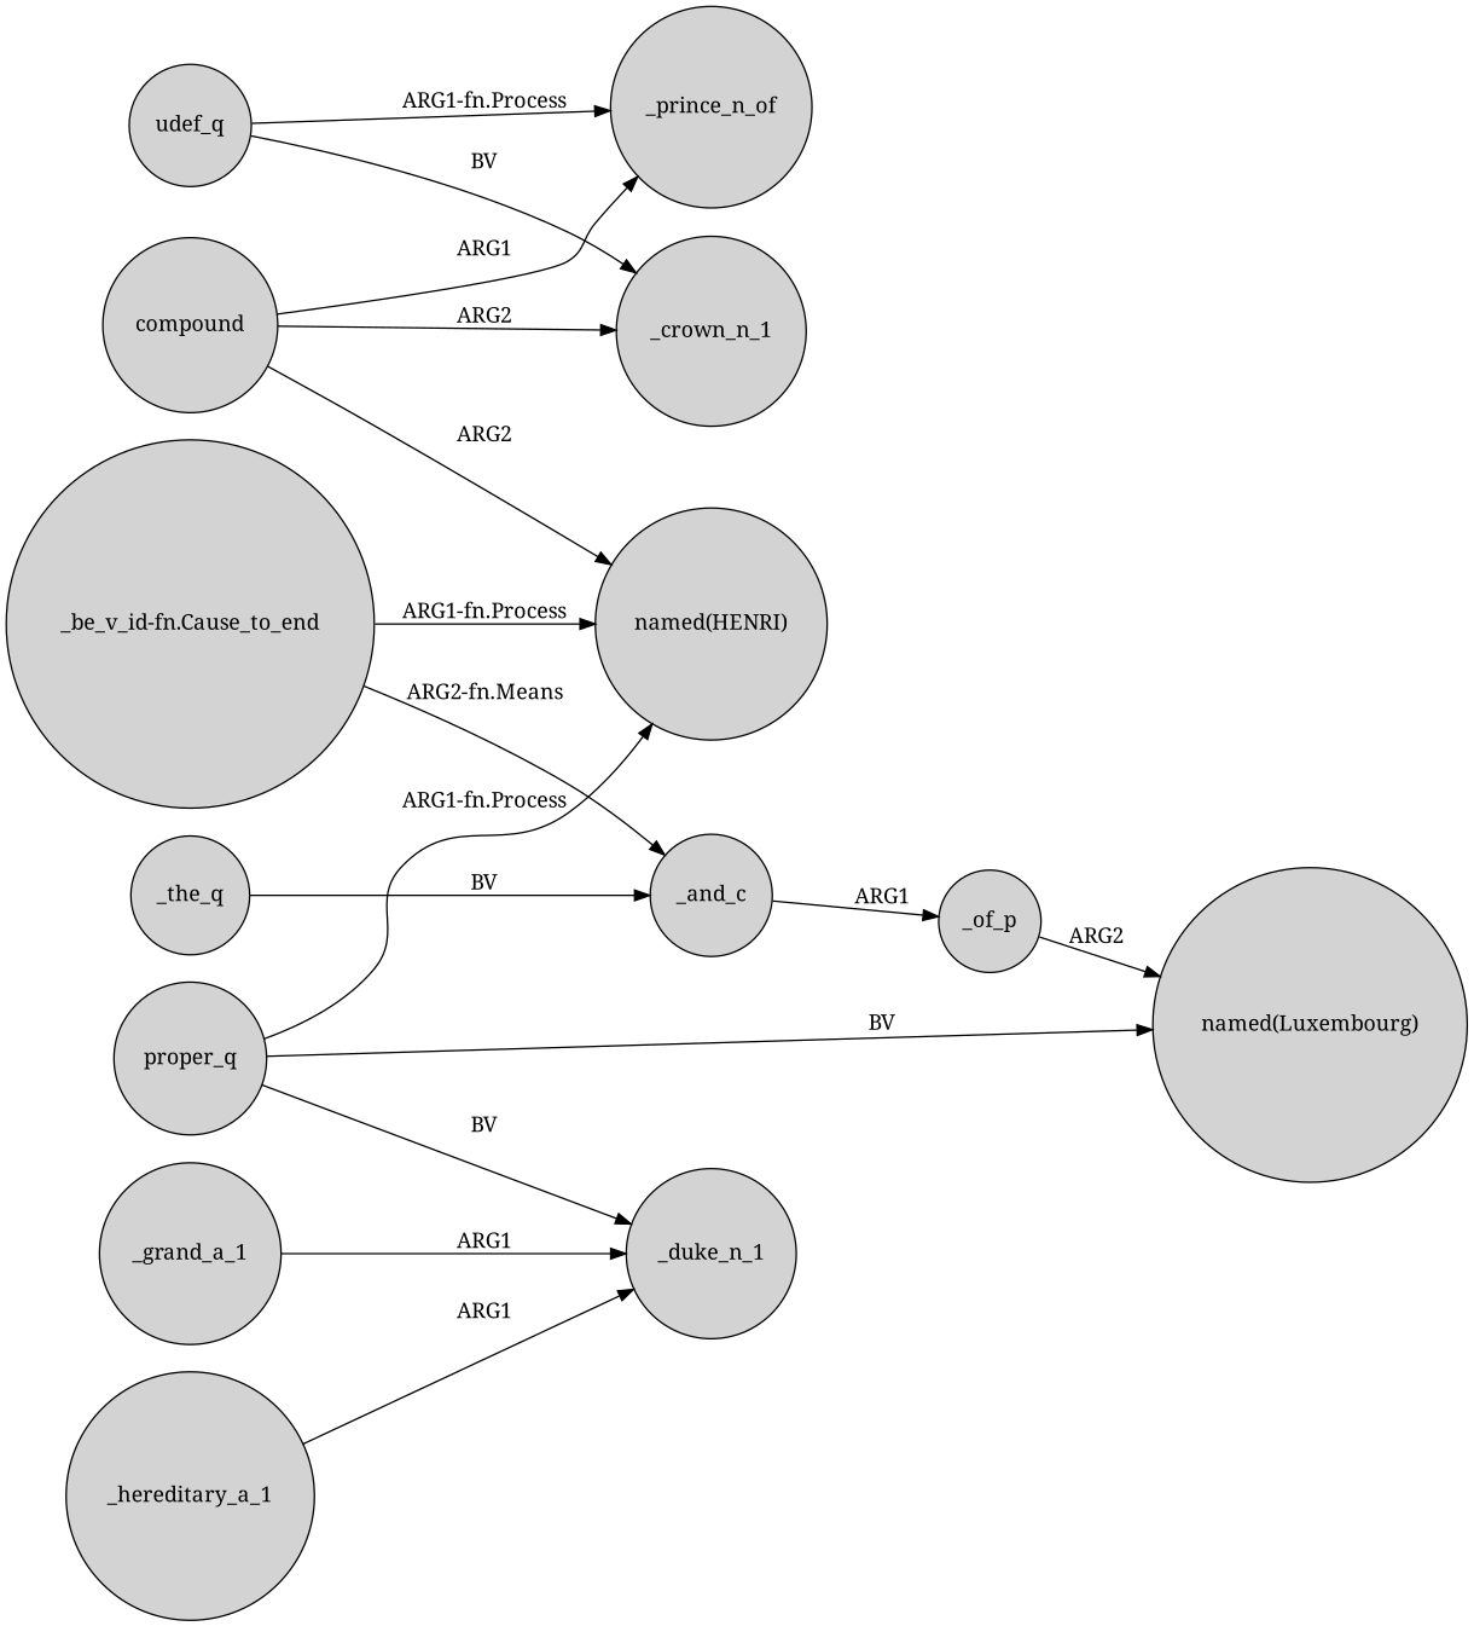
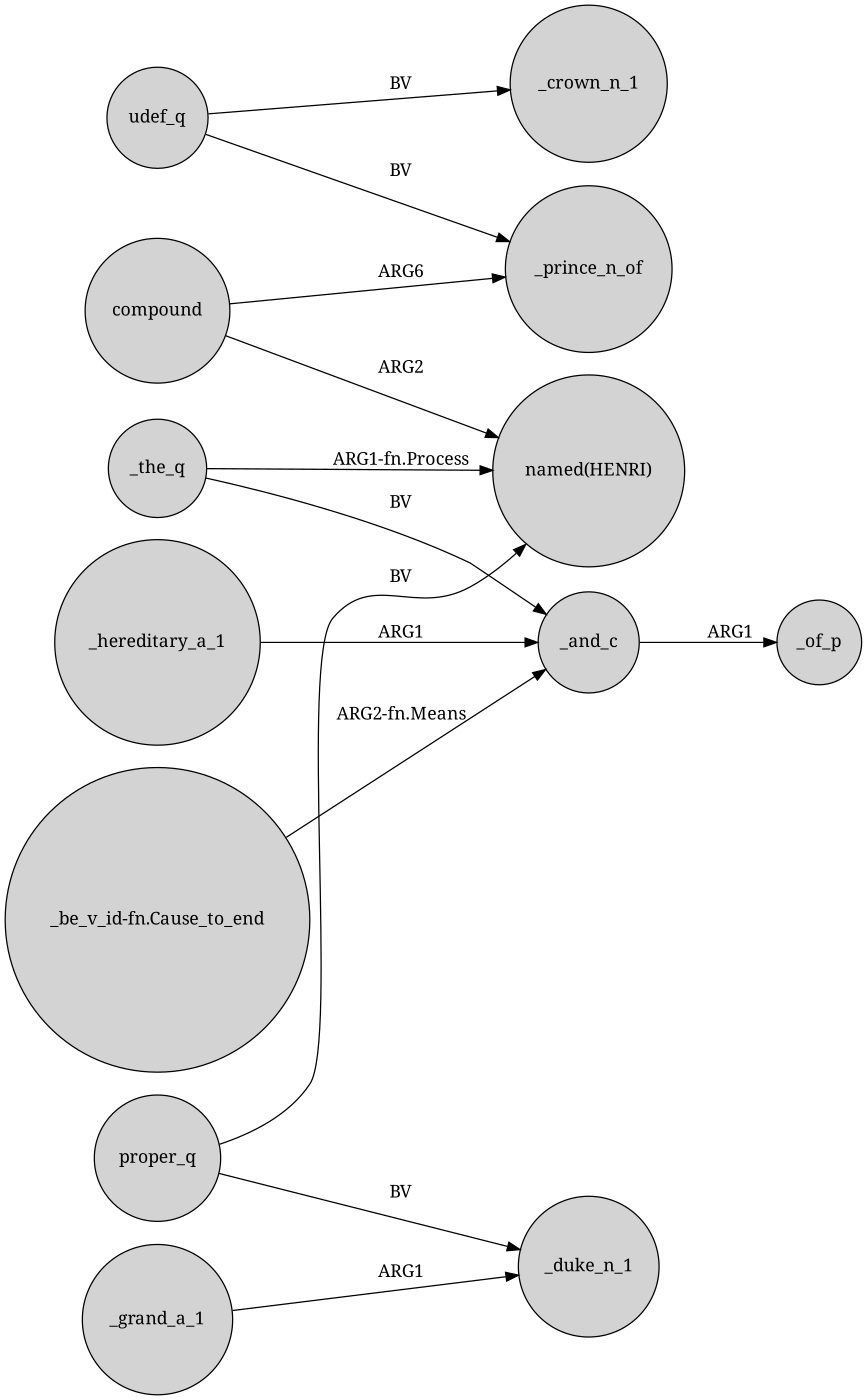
  digraph {
    fontname="Noto Serif"
    rankdir=LR
    node [fontname="Noto Serif" shape=circle style=filled]
    edge [fontname="Noto Serif"]
    udef_q
    _prince_n_of
    _crown_n_1
    _hereditary_a_1
    _duke_n_1
    compound
    "named(HENRI)"
    "_be_v_id-fn.Cause_to_end"
    _and_c
    _of_p
    _grand_a_1
    _the_q
    proper_q
-   "named(Luxembourg)"
-   udef_q -> _prince_n_of [label="ARG1-fn.Process"]
+   udef_q -> _prince_n_of [label=BV]
    udef_q -> _crown_n_1 [label=BV]
-   _hereditary_a_1 -> _duke_n_1 [label=ARG1]
-   compound -> _prince_n_of [label=ARG1]
-   compound -> _crown_n_1 [label=ARG2]
+   _hereditary_a_1 -> _and_c [label=ARG1]
+   compound -> _prince_n_of [label=ARG6]
    compound -> "named(HENRI)" [label=ARG2]
-   "_be_v_id-fn.Cause_to_end" -> "named(HENRI)" [label="ARG1-fn.Process"]
+   _the_q -> "named(HENRI)" [label="ARG1-fn.Process"]
    "_be_v_id-fn.Cause_to_end" -> _and_c [label="ARG2-fn.Means"]
    _and_c -> _of_p [label=ARG1]
-   _of_p -> "named(Luxembourg)" [label=ARG2]
    _grand_a_1 -> _duke_n_1 [label=ARG1]
    _the_q -> _and_c [label=BV]
    proper_q -> _duke_n_1 [label=BV]
-   proper_q -> "named(HENRI)" [label="ARG1-fn.Process"]
-   proper_q -> "named(Luxembourg)" [label=BV]
+   proper_q -> "named(HENRI)" [label=BV]
  }
